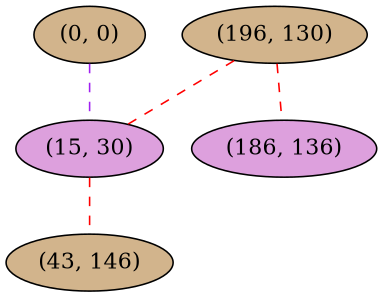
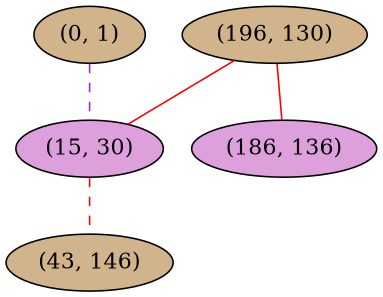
  graph {
    node [fillcolor=tan style=filled]
    edge [color=red style=dashed weight=1]
    n1 [fillcolor=plum label="(15, 30)"]
    "(196, 130)"
    "(186, 136)" [fillcolor=plum]
    n4 [label="(43, 146)"]
-   "(0, 0)"
+   "(0, 0)" [label="(0, 1)"]
    n1 -- n4
-   "(196, 130)" -- n1
-   "(196, 130)" -- "(186, 136)"
+   "(196, 130)" -- n1 [style=solid]
+   "(196, 130)" -- "(186, 136)" [style=solid]
    "(0, 0)" -- n1 [color=purple weight=4]
  }
